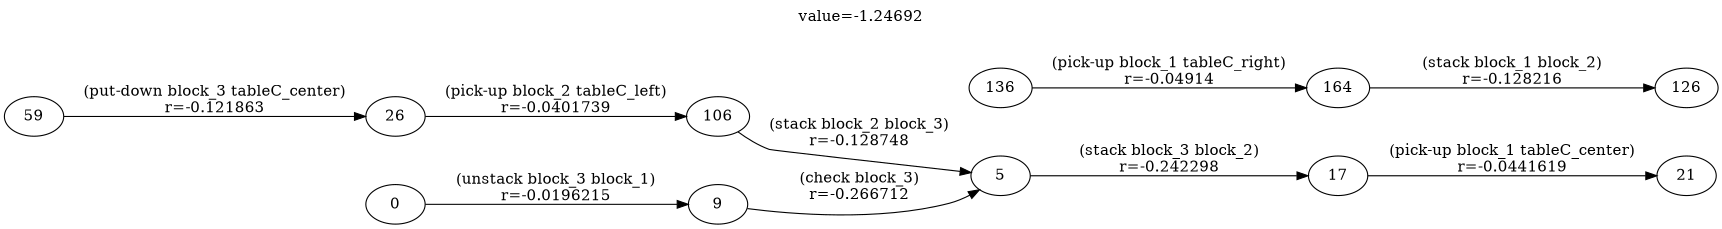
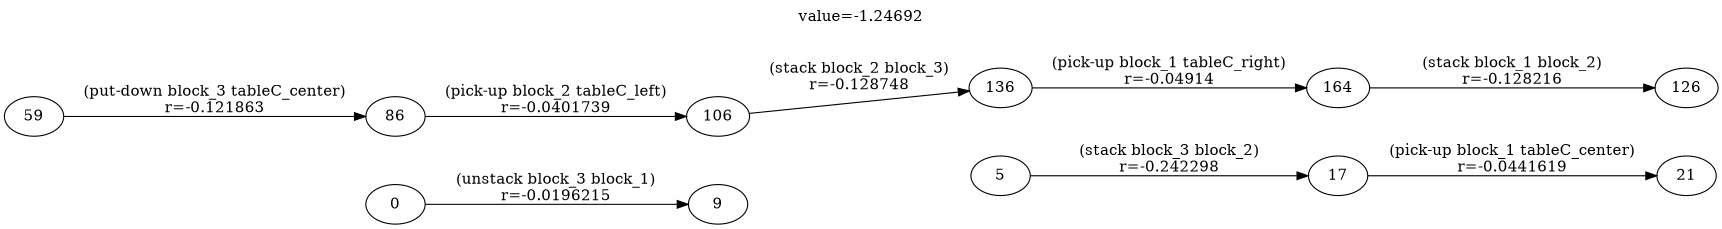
  digraph {
    label="value=-1.24692"
    labelloc=top
    rankdir=LR
    n1 [label=9]
    0
    5
    n4 [label=17]
    21
    59
-   86 [label=26]
+   86
    n8 [label=106]
    136
    164
    n11 [label=126]
-   n1 -> 5 [label="(check block_3)\nr=-0.266712"]
    0 -> n1 [label="(unstack block_3 block_1)\nr=-0.0196215"]
    5 -> n4 [label="(stack block_3 block_2)\nr=-0.242298"]
    n4 -> 21 [label="(pick-up block_1 tableC_center)\nr=-0.0441619"]
    59 -> 86 [label="(put-down block_3 tableC_center)\nr=-0.121863"]
    86 -> n8 [label="(pick-up block_2 tableC_left)\nr=-0.0401739"]
-   n8 -> 5 [label="(stack block_2 block_3)\nr=-0.128748"]
+   n8 -> 136 [label="(stack block_2 block_3)\nr=-0.128748"]
    136 -> 164 [label="(pick-up block_1 tableC_right)\nr=-0.04914"]
    164 -> n11 [label="(stack block_1 block_2)\nr=-0.128216"]
  }
